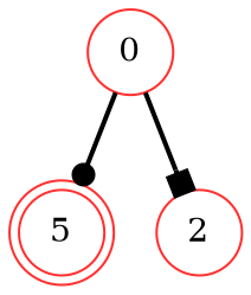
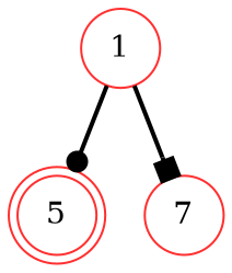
  digraph {
    node [color=firebrick1 shape=circle]
    edge [style=bold]
    5 [shape=doublecircle]
-   1 [label=0]
-   7 [label=2]
+   1
+   7
    1 -> 5 [arrowhead=dot]
    1 -> 7 [arrowhead=box]
  }
